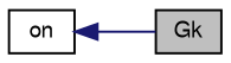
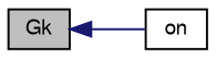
  digraph {
    rankdir=LR
    node [color=black fontname=FreeSans fontsize=10 shape=record]
    n1 [fillcolor=grey75 fontcolor=black height=0.2 label=Gk style=filled width=0.4]
    n2 [height=0.2 label=on width=0.4]
-   n2 -> n1 [color=midnightblue dir=back fontname=FreeSans fontsize=10 labelfontname=FreeSans labelfontsize=10 style=solid]
+   n1 -> n2 [color=midnightblue dir=back fontname=FreeSans fontsize=10 labelfontname=FreeSans labelfontsize=10 style=solid]
  }
